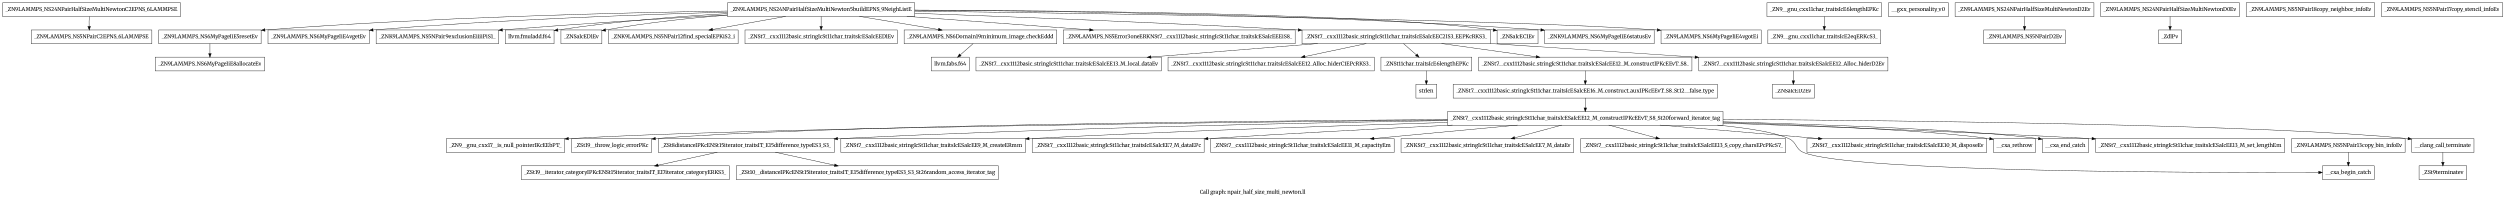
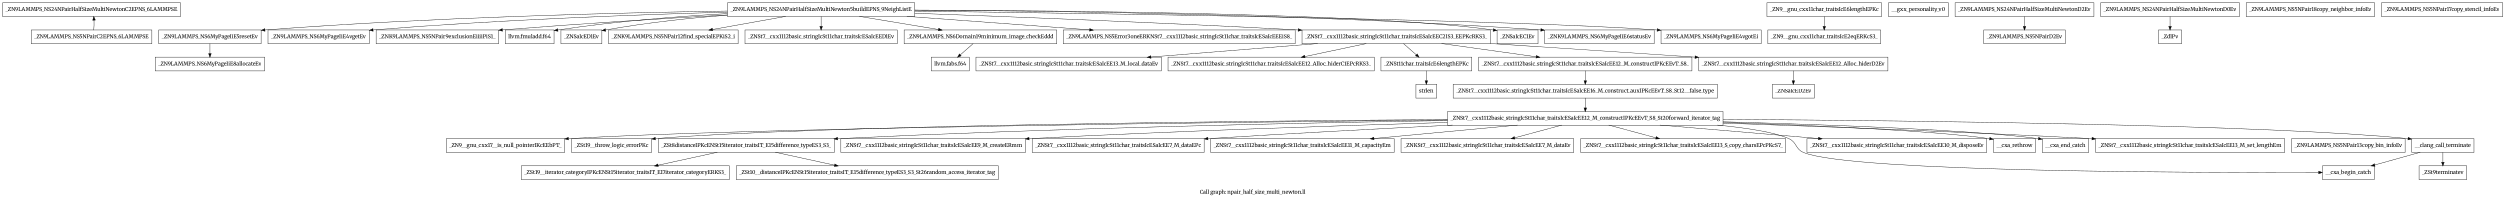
  digraph {
    fontname=Merriweather
    label="Call graph: npair_half_size_multi_newton.ll"
    node [fontname=Merriweather shape=record]
    edge [fontname=Merriweather]
    n1 [label="{_ZN9LAMMPS_NS24NPairHalfSizeMultiNewtonC2EPNS_6LAMMPSE}"]
    n2 [label="{_ZN9LAMMPS_NS5NPairC2EPNS_6LAMMPSE}"]
    n3 [label="{_ZN9LAMMPS_NS24NPairHalfSizeMultiNewton5buildEPNS_9NeighListE}"]
    n4 [label="{_ZN9LAMMPS_NS6MyPageIiE5resetEv}"]
    n5 [label="{_ZN9LAMMPS_NS6MyPageIiE4vgetEv}"]
    n6 [label="{_ZNK9LAMMPS_NS5NPair9exclusionEiiiiPiS1_}"]
    n7 [label="{llvm.fmuladd.f64}"]
    n8 [label="{_ZNSaIcED1Ev}"]
    n9 [label="{_ZNK9LAMMPS_NS5NPair12find_specialEPKiS2_i}"]
    n10 [label="{_ZNSt7__cxx1112basic_stringIcSt11char_traitsIcESaIcEED1Ev}"]
    n11 [label="{_ZN9LAMMPS_NS6Domain19minimum_image_checkEddd}"]
    n12 [label="{_ZN9LAMMPS_NS5Error3oneERKNSt7__cxx1112basic_stringIcSt11char_traitsIcESaIcEEEiS8_}"]
    n13 [label="{_ZNSt7__cxx1112basic_stringIcSt11char_traitsIcESaIcEEC2IS3_EEPKcRKS3_}"]
    n14 [label="{_ZNSaIcEC1Ev}"]
    n15 [label="{_ZNK9LAMMPS_NS6MyPageIiE6statusEv}"]
    n16 [label="{_ZN9LAMMPS_NS6MyPageIiE4vgotEi}"]
    n17 [label="{_ZN9LAMMPS_NS6MyPageIiE8allocateEv}"]
    n18 [label="{llvm.fabs.f64}"]
    n19 [label="{_ZNSt7__cxx1112basic_stringIcSt11char_traitsIcESaIcEE13_M_local_dataEv}"]
    n20 [label="{_ZNSt7__cxx1112basic_stringIcSt11char_traitsIcESaIcEE12_Alloc_hiderC1EPcRKS3_}"]
    n21 [label="{_ZNSt11char_traitsIcE6lengthEPKc}"]
    n22 [label="{_ZNSt7__cxx1112basic_stringIcSt11char_traitsIcESaIcEE12_M_constructIPKcEEvT_S8_}"]
    n23 [label="{_ZNSt7__cxx1112basic_stringIcSt11char_traitsIcESaIcEE12_Alloc_hiderD2Ev}"]
    n24 [label="{strlen}"]
    n25 [label="{_ZNSt7__cxx1112basic_stringIcSt11char_traitsIcESaIcEE16_M_construct_auxIPKcEEvT_S8_St12__false_type}"]
    n26 [label="{_ZNSaIcED2Ev}"]
    n27 [label="{_ZN9__gnu_cxx11char_traitsIcE6lengthEPKc}"]
    n28 [label="{_ZN9__gnu_cxx11char_traitsIcE2eqERKcS3_}"]
    n29 [label="{_ZNSt7__cxx1112basic_stringIcSt11char_traitsIcESaIcEE12_M_constructIPKcEEvT_S8_St20forward_iterator_tag}"]
    n30 [label="{__gxx_personality_v0}"]
    n31 [label="{_ZN9LAMMPS_NS24NPairHalfSizeMultiNewtonD2Ev}"]
    n32 [label="{_ZN9LAMMPS_NS5NPairD2Ev}"]
    n33 [label="{_ZN9LAMMPS_NS24NPairHalfSizeMultiNewtonD0Ev}"]
    n34 [label="{_ZdlPv}"]
    n35 [label="{_ZN9LAMMPS_NS5NPair18copy_neighbor_infoEv}"]
    n36 [label="{_ZN9LAMMPS_NS5NPair13copy_bin_infoEv}"]
    n37 [label="{_ZN9LAMMPS_NS5NPair17copy_stencil_infoEv}"]
    n38 [label="{_ZN9__gnu_cxx17__is_null_pointerIKcEEbPT_}"]
    n39 [label="{_ZSt19__throw_logic_errorPKc}"]
    n40 [label="{_ZSt8distanceIPKcENSt15iterator_traitsIT_E15difference_typeES3_S3_}"]
    n41 [label="{_ZNSt7__cxx1112basic_stringIcSt11char_traitsIcESaIcEE9_M_createERmm}"]
    n42 [label="{_ZNSt7__cxx1112basic_stringIcSt11char_traitsIcESaIcEE7_M_dataEPc}"]
    n43 [label="{_ZNSt7__cxx1112basic_stringIcSt11char_traitsIcESaIcEE11_M_capacityEm}"]
    n44 [label="{_ZNKSt7__cxx1112basic_stringIcSt11char_traitsIcESaIcEE7_M_dataEv}"]
    n45 [label="{_ZNSt7__cxx1112basic_stringIcSt11char_traitsIcESaIcEE13_S_copy_charsEPcPKcS7_}"]
    n46 [label="{__cxa_begin_catch}"]
    n47 [label="{_ZNSt7__cxx1112basic_stringIcSt11char_traitsIcESaIcEE10_M_disposeEv}"]
    n48 [label="{__cxa_rethrow}"]
    n49 [label="{__cxa_end_catch}"]
    n50 [label="{_ZNSt7__cxx1112basic_stringIcSt11char_traitsIcESaIcEE13_M_set_lengthEm}"]
    n51 [label="{__clang_call_terminate}"]
    n52 [label="{_ZSt19__iterator_categoryIPKcENSt15iterator_traitsIT_E17iterator_categoryERKS3_}"]
    n53 [label="{_ZSt10__distanceIPKcENSt15iterator_traitsIT_E15difference_typeES3_S3_St26random_access_iterator_tag}"]
    n54 [label="{_ZSt9terminatev}"]
-   n1 -> n2
+   n2 -> n1
    n3 -> n4
    n3 -> n5
    n3 -> n6
    n3 -> n7
    n3 -> n8
    n3 -> n9
    n3 -> n10
    n3 -> n11
    n3 -> n12
    n3 -> n13
    n3 -> n14
    n3 -> n15
    n3 -> n16
    n4 -> n17
    n11 -> n18
    n13 -> n19
    n13 -> n20
    n13 -> n21
    n13 -> n22
    n13 -> n23
    n21 -> n24
    n22 -> n25
    n23 -> n26
    n25 -> n29
    n27 -> n28
    n29 -> n38
    n29 -> n39
    n29 -> n40
    n29 -> n41
    n29 -> n42
    n29 -> n43
    n29 -> n44
    n29 -> n45
    n29 -> n46
    n29 -> n47
    n29 -> n48
    n29 -> n49
    n29 -> n50
    n29 -> n51
    n31 -> n32
    n33 -> n34
    n40 -> n52
    n40 -> n53
-   n36 -> n46
+   n51 -> n46
    n51 -> n54
  }
